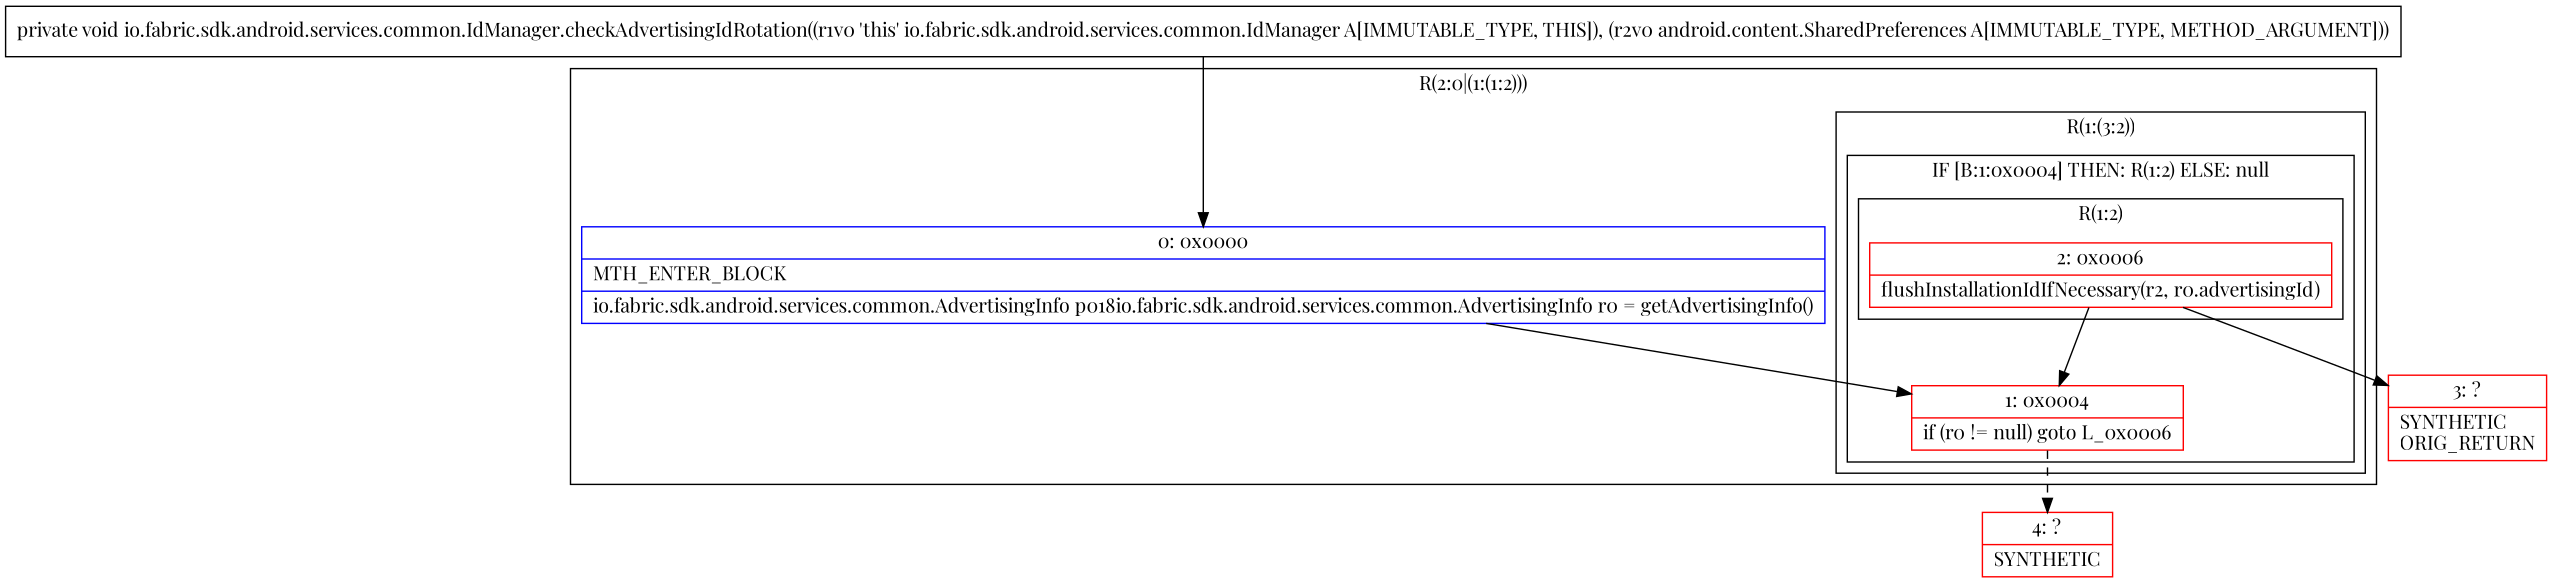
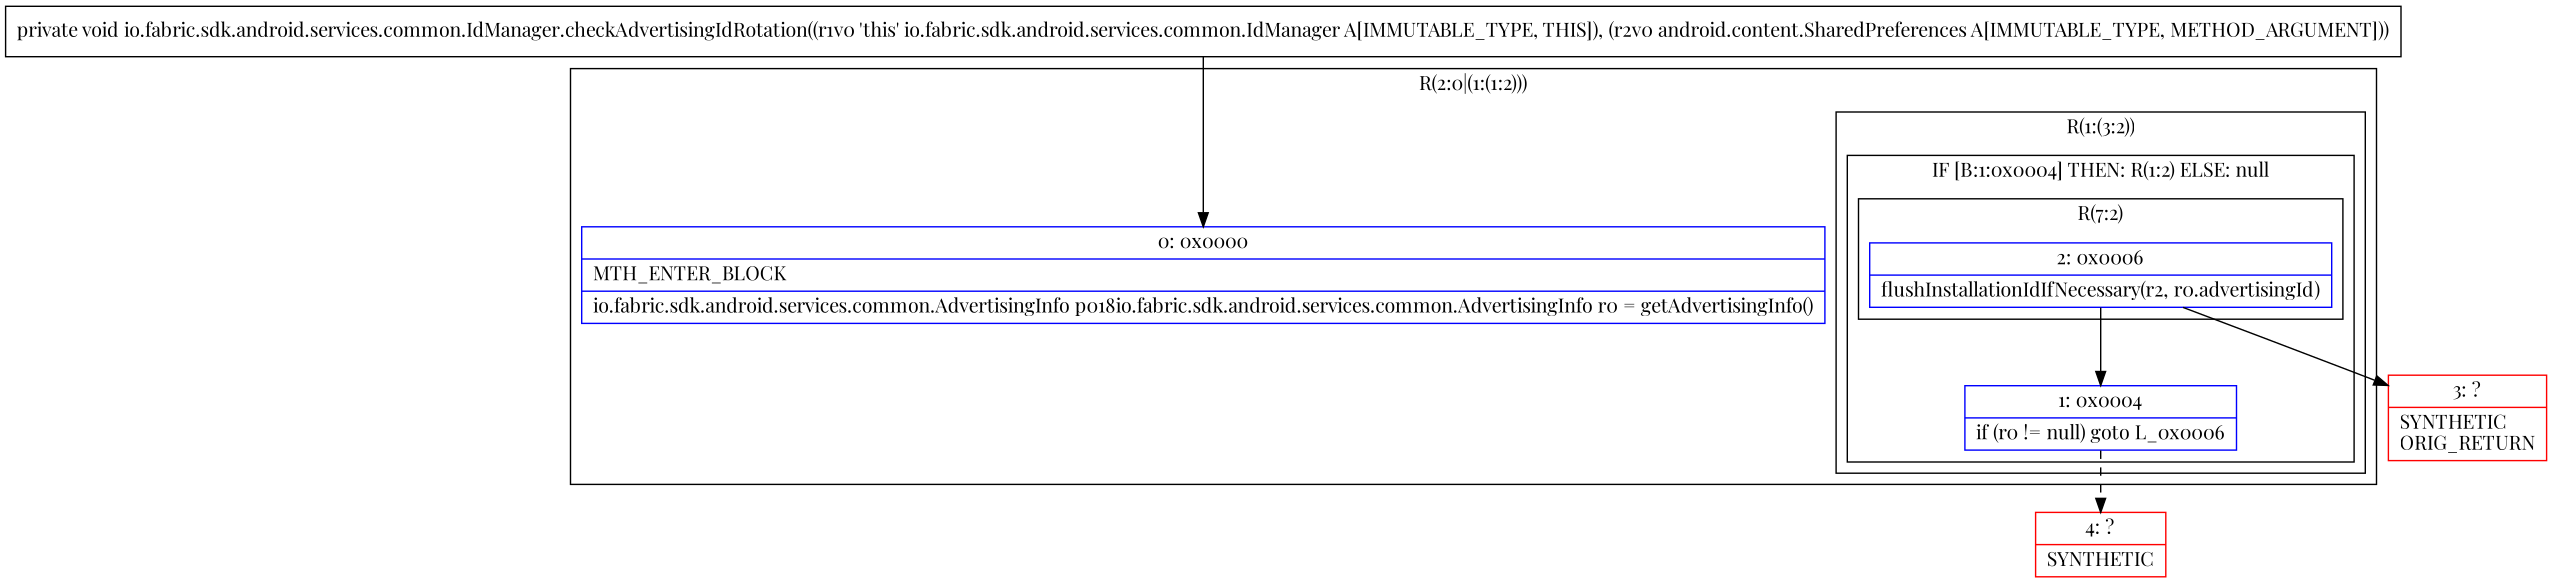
  digraph {
    fontname="Playfair Display"
    node [color=blue fontname="Playfair Display" shape=record]
    edge [fontname="Playfair Display"]
-   n1 [color=red label="{2\:\ 0x0006|flushInstallationIdIfNecessary(r2, r0.advertisingId)\l}"]
-   n2 [color=red label="{1\:\ 0x0004|if (r0 != null) goto L_0x0006\l}"]
+   n1 [label="{2\:\ 0x0006|flushInstallationIdIfNecessary(r2, r0.advertisingId)\l}"]
+   n2 [label="{1\:\ 0x0004|if (r0 != null) goto L_0x0006\l}"]
    n3 [label="{0\:\ 0x0000|MTH_ENTER_BLOCK\l|io.fabric.sdk.android.services.common.AdvertisingInfo p018io.fabric.sdk.android.services.common.AdvertisingInfo r0 = getAdvertisingInfo()\l}"]
    n4 [color=red label="{3\:\ ?|SYNTHETIC\lORIG_RETURN\l}"]
    n5 [color=red label="{4\:\ ?|SYNTHETIC\l}"]
    n6 [label="{private void io.fabric.sdk.android.services.common.IdManager.checkAdvertisingIdRotation((r1v0 'this' io.fabric.sdk.android.services.common.IdManager A[IMMUTABLE_TYPE, THIS]), (r2v0 android.content.SharedPreferences A[IMMUTABLE_TYPE, METHOD_ARGUMENT])) }" color=""]
    subgraph cluster_1 {
      label="R(2:0|(1:(1:2)))"
      n3
      subgraph cluster_2 {
        label="R(1:(3:2))"
        subgraph cluster_3 {
          label="IF [B:1:0x0004] THEN: R(1:2) ELSE: null"
          n2
          subgraph cluster_4 {
-           label="R(1:2)"
+           label="R(7:2)"
            n1
          }
        }
      }
    }
    n1 -> n2
    n1 -> n4
    n2 -> n5 [style=dashed]
-   n3 -> n2
    n6 -> n3
  }
